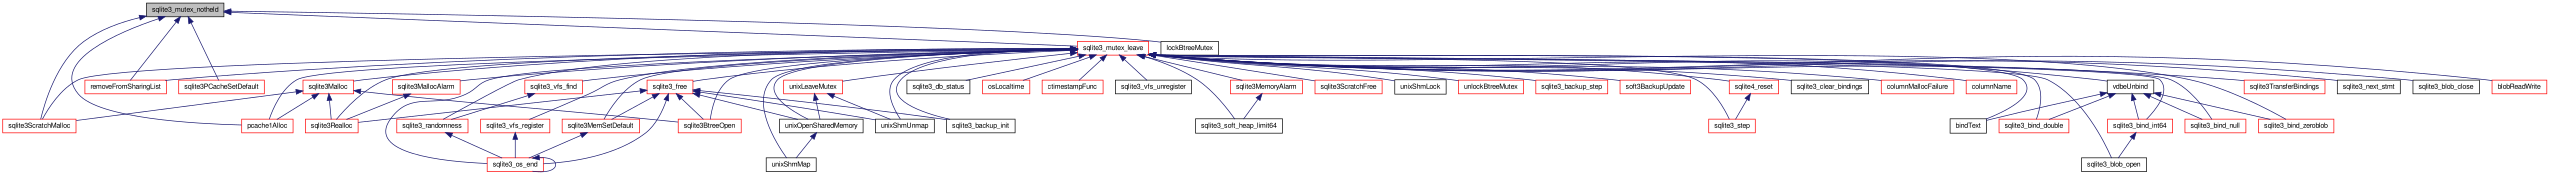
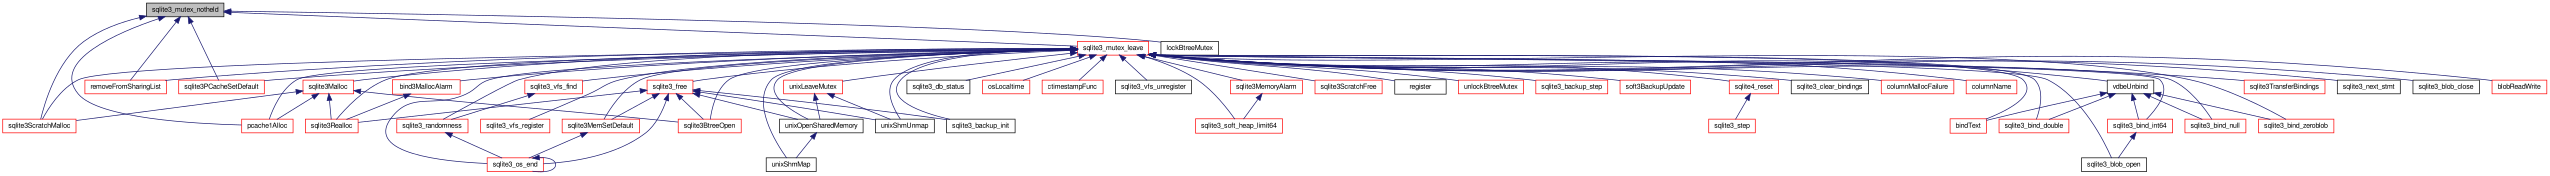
  digraph {
    rankdir=TB
    node [color=red fillcolor=white fontname=FreeSans fontsize=10 shape=record style=filled]
    edge [color=midnightblue dir=back fontname=FreeSans fontsize=10 labelfontname=FreeSans labelfontsize=10 style=solid]
    n1 [color=black fillcolor=grey75 fontcolor=black height=0.2 label=sqlite3_mutex_notheld width=0.4]
    n2 [height=0.2 label=sqlite3_mutex_leave width=0.4]
    n3 [height=0.2 label=sqlite3ScratchMalloc width=0.4]
    n4 [height=0.2 label=pcache1Alloc width=0.4]
    n5 [height=0.2 label=removeFromSharingList width=0.4]
    n6 [height=0.2 label=sqlite3PCacheSetDefault width=0.4]
    n7 [color=black height=0.2 label=lockBtreeMutex width=0.4]
    n8 [color=black height=0.2 label=sqlite3_db_status width=0.4]
    n9 [height=0.2 label=osLocaltime width=0.4]
    n10 [height=0.2 label=ctimestampFunc width=0.4]
    n11 [height=0.2 label=sqlite3_vfs_find width=0.4]
    n12 [height=0.2 label=sqlite3_randomness width=0.4]
    n13 [height=0.2 label=sqlite3_os_end width=0.4]
    n14 [height=0.2 label=sqlite3_vfs_register width=0.4]
    n15 [color=black height=0.2 label=sqlite3_vfs_unregister width=0.4]
    n16 [height=0.2 label=sqlite3MemSetDefault width=0.4]
    n17 [height=0.2 label=sqlite3MemoryAlarm width=0.4]
-   n18 [color=black height=0.2 label=sqlite3_soft_heap_limit64 width=0.4]
-   n19 [height=0.2 label=sqlite3MallocAlarm width=0.4]
+   n18 [height=0.2 label=sqlite3_soft_heap_limit64 width=0.4]
+   n19 [height=0.2 label=bind3MallocAlarm width=0.4]
    n20 [height=0.2 label=sqlite3Realloc width=0.4]
    n21 [height=0.2 label=sqlite3Malloc width=0.4]
    n22 [height=0.2 label=sqlite3BtreeOpen width=0.4]
    n23 [height=0.2 label=sqlite3ScratchFree width=0.4]
    n24 [height=0.2 label=sqlite3_free width=0.4]
    n25 [color=black height=0.2 label=unixOpenSharedMemory width=0.4]
    n26 [color=black height=0.2 label=unixShmMap width=0.4]
    n27 [color=black height=0.2 label=unixShmUnmap width=0.4]
    n28 [color=black height=0.2 label=sqlite3_backup_init width=0.4]
    n29 [height=0.2 label=unixLeaveMutex width=0.4]
-   n30 [color=black height=0.2 label=unixShmLock width=0.4]
+   n30 [color=black height=0.2 label=register width=0.4]
    n31 [height=0.2 label=unlockBtreeMutex width=0.4]
    n32 [height=0.2 label=sqlite3_backup_step width=0.4]
    n33 [height=0.2 label=soft3BackupUpdate width=0.4]
    n34 [height=0.2 label=sqlite4_reset width=0.4]
    n35 [height=0.2 label=sqlite3_step width=0.4]
    n36 [color=black height=0.2 label=sqlite3_clear_bindings width=0.4]
    n37 [height=0.2 label=columnMallocFailure width=0.4]
    n38 [height=0.2 label=columnName width=0.4]
    n39 [color=black height=0.2 label=vdbeUnbind width=0.4]
-   n40 [color=black height=0.2 label=bindText width=0.4]
+   n40 [height=0.2 label=bindText width=0.4]
    n41 [height=0.2 label=sqlite3_bind_double width=0.4]
    n42 [height=0.2 label=sqlite3_bind_int64 width=0.4]
    n43 [color=black height=0.2 label=sqlite3_blob_open width=0.4]
    n44 [height=0.2 label=sqlite3_bind_null width=0.4]
    n45 [height=0.2 label=sqlite3_bind_zeroblob width=0.4]
    n46 [height=0.2 label=sqlite3TransferBindings width=0.4]
    n47 [color=black height=0.2 label=sqlite3_next_stmt width=0.4]
    n48 [color=black height=0.2 label=sqlite3_blob_close width=0.4]
    n49 [height=0.2 label=blobReadWrite width=0.4]
    n1 -> n2
    n1 -> n3
    n1 -> n4
    n1 -> n5
    n1 -> n6
    n1 -> n7
    n2 -> n3
    n2 -> n4
    n2 -> n5
    n2 -> n8
    n2 -> n9
    n2 -> n10
    n2 -> n11
    n2 -> n12
    n2 -> n13
    n2 -> n14
    n2 -> n15
    n2 -> n16
    n2 -> n17
    n2 -> n18
    n2 -> n19
    n2 -> n20
    n2 -> n21
    n2 -> n22
    n2 -> n23
    n2 -> n24
    n2 -> n25
    n2 -> n26
    n2 -> n27
    n2 -> n28
    n2 -> n29
    n2 -> n30
    n2 -> n31
    n2 -> n32
    n2 -> n33
    n2 -> n34
-   n2 -> n35
+   n2 -> n6
    n2 -> n36
    n2 -> n37
    n2 -> n38
    n2 -> n39
    n2 -> n40
    n2 -> n41
    n2 -> n42
    n2 -> n43
    n2 -> n44
    n2 -> n45
    n2 -> n46
    n2 -> n47
    n2 -> n48
    n2 -> n49
    n11 -> n12
    n12 -> n13
    n13 -> n13
-   n14 -> n13
    n16 -> n13
    n17 -> n18
    n19 -> n20
    n21 -> n3
    n21 -> n4
    n21 -> n20
    n21 -> n22
    n24 -> n13
    n24 -> n16
    n24 -> n20
    n24 -> n22
    n24 -> n25
    n24 -> n27
    n24 -> n28
    n25 -> n26
    n29 -> n25
    n29 -> n27
    n34 -> n35
    n39 -> n40
    n39 -> n41
    n39 -> n42
    n39 -> n44
    n39 -> n45
    n42 -> n43
  }
